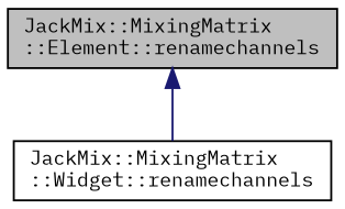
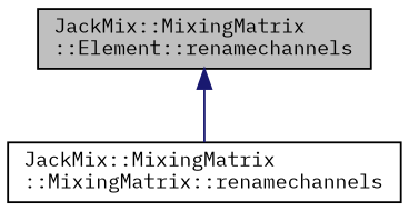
  digraph {
    rankdir=TB
    fontname="IBM Plex Mono"
    node [color=black fontname="IBM Plex Mono" fontsize=10 shape=record style=filled]
    n1 [fillcolor=grey75 fontcolor=black height=0.2 label="JackMix::MixingMatrix\l::Element::renamechannels" width=0.4]
-   n2 [fillcolor=white height=0.2 label="JackMix::MixingMatrix\l::Widget::renamechannels" width=0.4]
+   n2 [fillcolor=white height=0.2 label="JackMix::MixingMatrix\l::MixingMatrix::renamechannels" width=0.4]
    n1 -> n2 [color=midnightblue dir=back fontname="IBM Plex Mono" fontsize=10 labelfontname=Helvetica labelfontsize=10 style=solid]
  }
